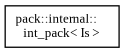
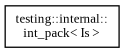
  digraph {
    rankdir=LR
    fontname="Liberation Serif"
-   n1 [color=black fillcolor=white fontname="Liberation Serif" fontsize=10 height=0.2 label="pack::internal::\lint_pack\< Is \>" shape=record style=filled width=0.4]
+   n1 [color=black fillcolor=white fontname="Liberation Serif" fontsize=10 height=0.2 label="testing::internal::\lint_pack\< Is \>" shape=record style=filled width=0.4]
  }
